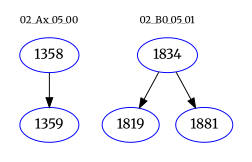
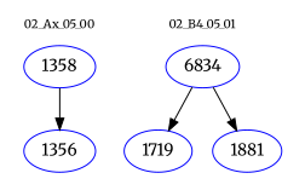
  digraph {
    fontname=Merriweather
    node [color=blue fontname=Merriweather]
    edge [color=black fontname=Merriweather]
    n1 [label=1358]
-   n2 [label=1359]
-   n3 [label=1834]
-   n4 [label=1819]
+   n2 [label=1356]
+   n3 [label=6834]
+   n4 [label=1719]
    n5 [label=1881]
    subgraph cluster_1 {
      color=white
      fontsize=10
      label="02_Ax_05_00"
      n1
      n2
    }
    subgraph cluster_2 {
      color=white
      fontsize=10
-     label="02_B0_05_01"
+     label="02_B4_05_01"
      n3
      n4
      n5
    }
    n1 -> n2
    n3 -> n4
    n3 -> n5
  }
